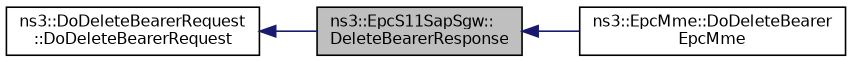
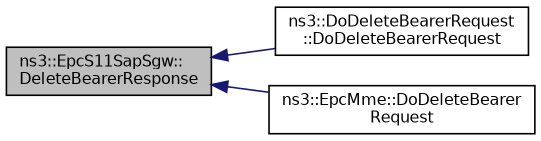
  digraph {
    rankdir=LR
    node [color=black fillcolor=white fontname=Helvetica fontsize=10 shape=record style=filled]
    edge [color=midnightblue dir=back fontname=Helvetica fontsize=10 labelfontname=Helvetica labelfontsize=10 style=solid]
    n1 [fillcolor=grey75 fontcolor=black height=0.2 label="ns3::EpcS11SapSgw::\lDeleteBearerResponse" width=0.4]
    n2 [height=0.2 label="ns3::DoDeleteBearerRequest\l::DoDeleteBearerRequest" width=0.4]
-   n3 [height=0.2 label="ns3::EpcMme::DoDeleteBearer\lEpcMme" width=0.4]
-   n2 -> n1
+   n3 [height=0.2 label="ns3::EpcMme::DoDeleteBearer\lRequest" width=0.4]
+   n1 -> n2
    n1 -> n3
  }
